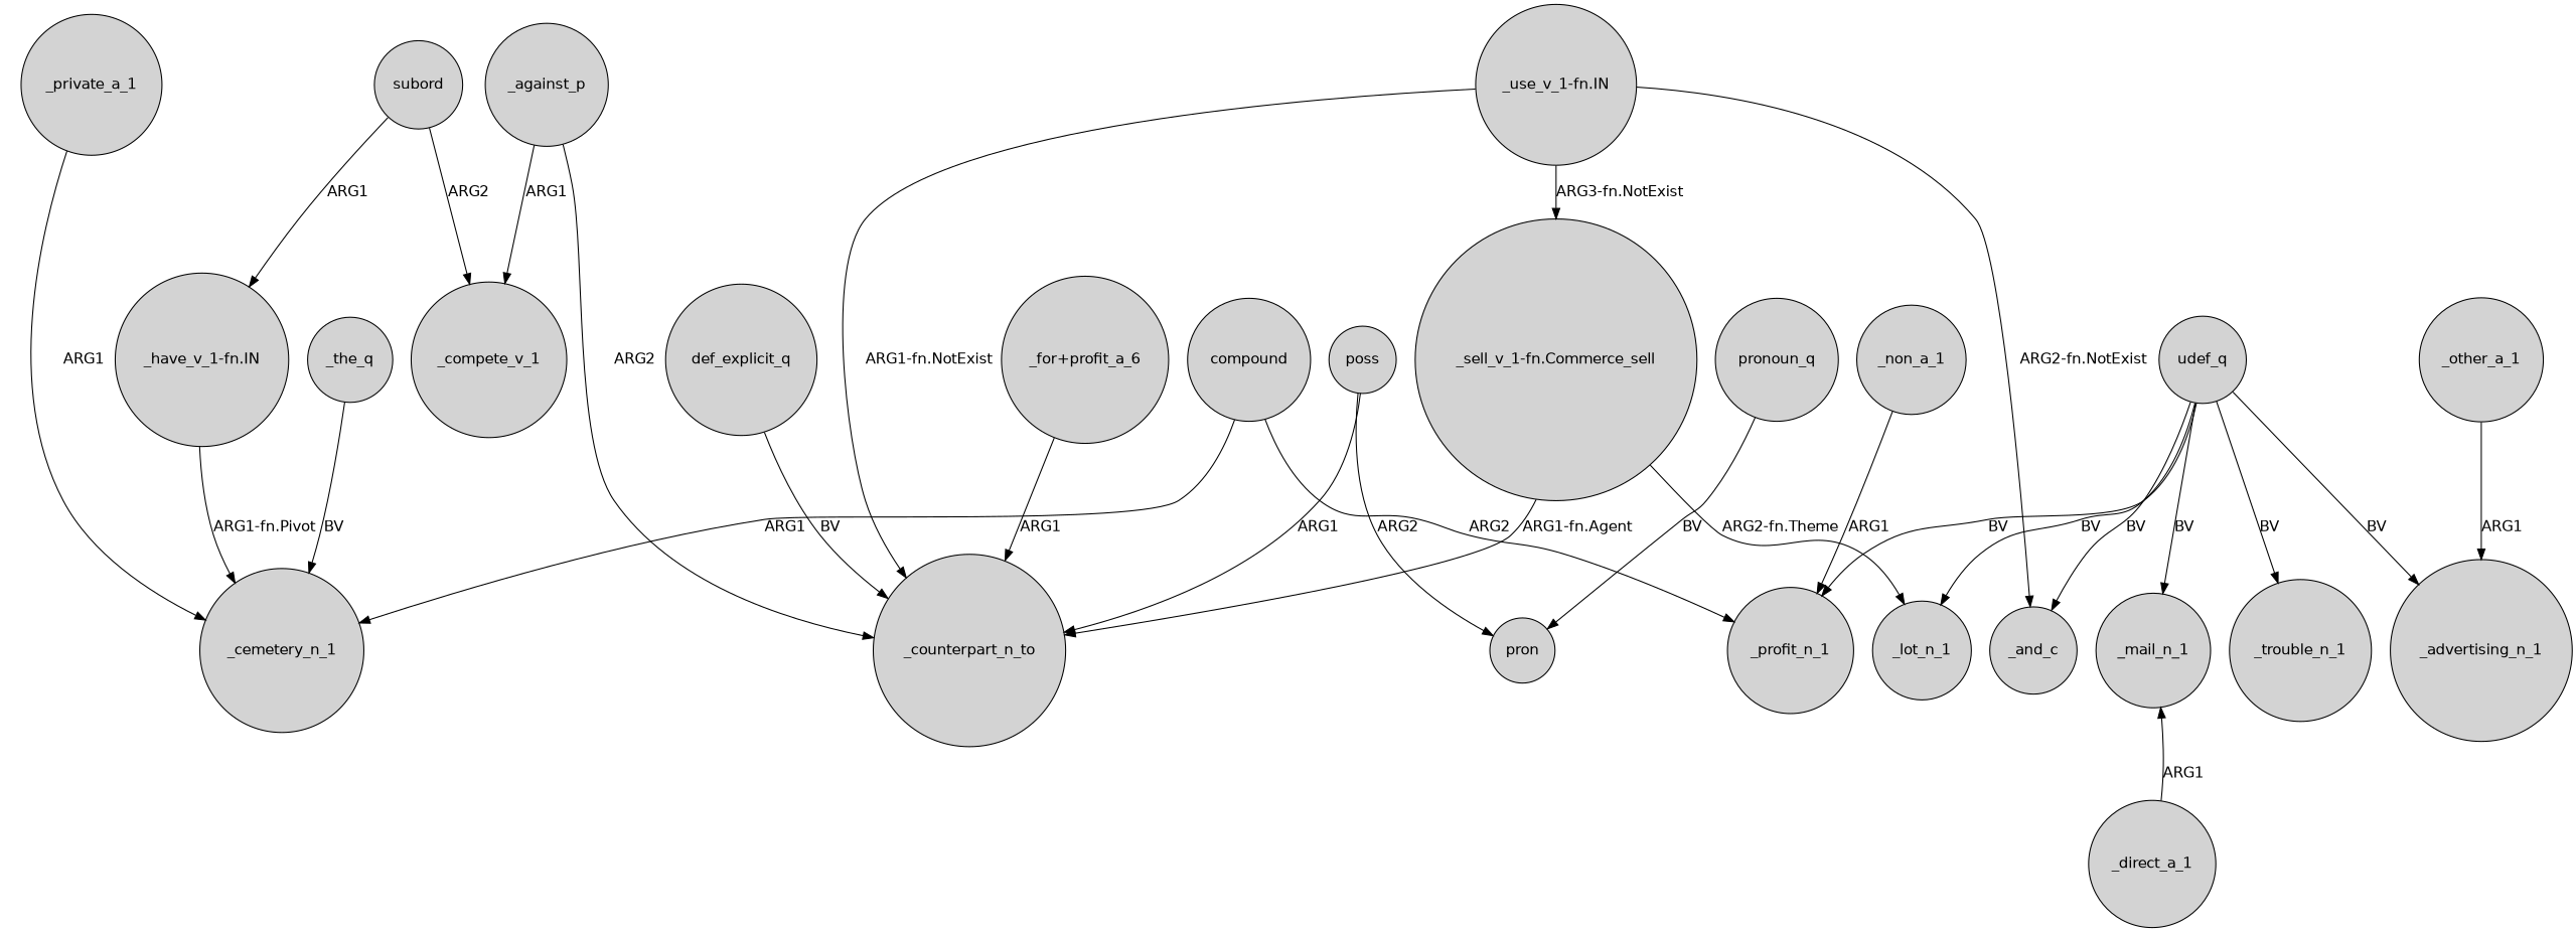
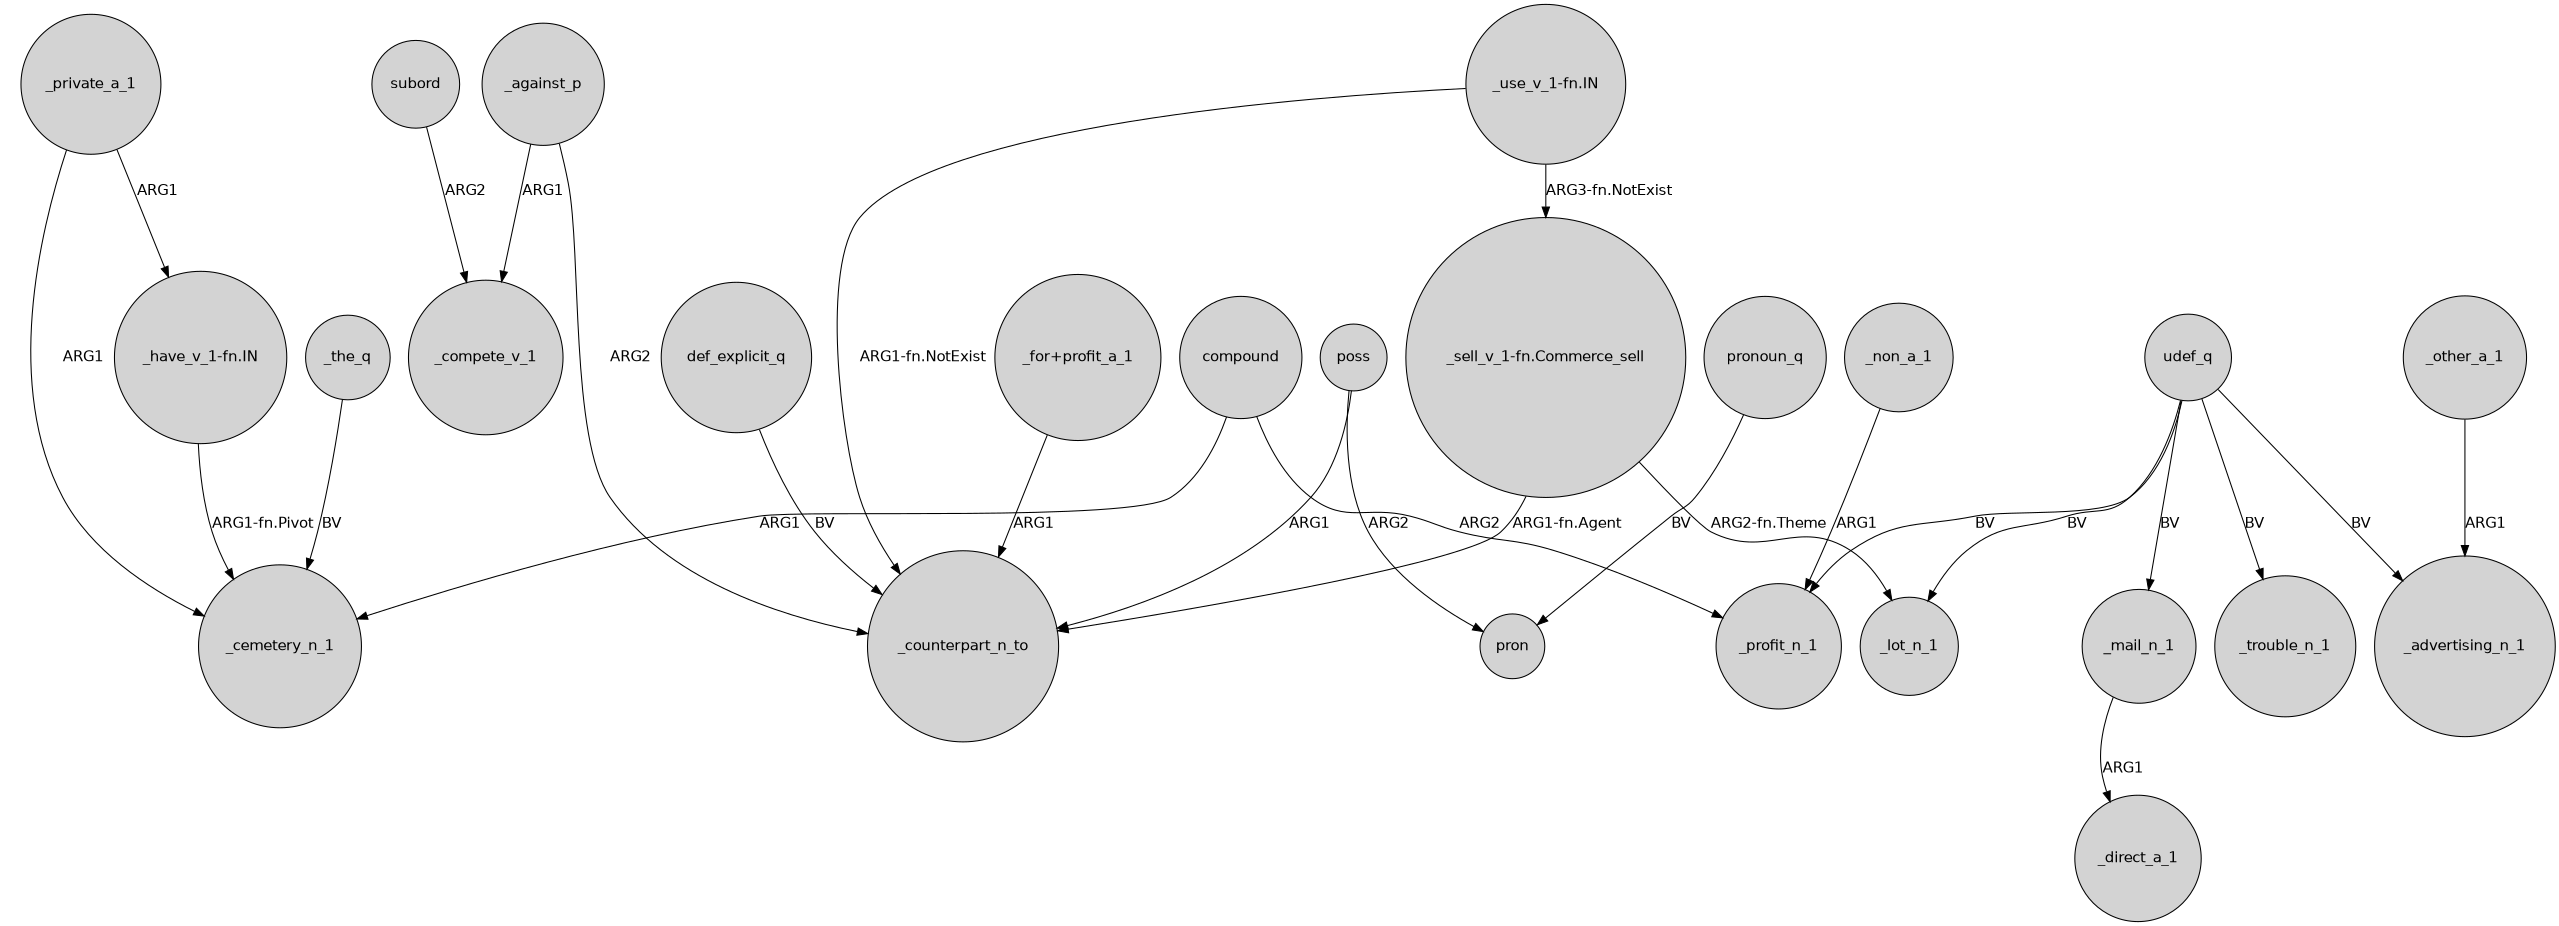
  digraph {
    fontname="DejaVu Sans"
    node [fontname="DejaVu Sans" shape=circle style=filled]
    edge [fontname="DejaVu Sans"]
    compound
    _cemetery_n_1
    _profit_n_1
    "_use_v_1-fn.IN"
    _counterpart_n_to
    "_sell_v_1-fn.Commerce_sell"
-   _and_c
    _lot_n_1
-   "_for+profit_a_1" [label="_for+profit_a_6"]
+   "_for+profit_a_1"
    poss
    pron
    _the_q
    "_have_v_1-fn.IN"
    _against_p
    _compete_v_1
    _non_a_1
    _direct_a_1
    _mail_n_1
    udef_q
    _trouble_n_1
    _advertising_n_1
    _private_a_1
    pronoun_q
    def_explicit_q
    subord
    _other_a_1
    compound -> _cemetery_n_1 [label=ARG1]
    compound -> _profit_n_1 [label=ARG2]
    "_use_v_1-fn.IN" -> _counterpart_n_to [label="ARG1-fn.NotExist"]
    "_use_v_1-fn.IN" -> "_sell_v_1-fn.Commerce_sell" [label="ARG3-fn.NotExist"]
-   "_use_v_1-fn.IN" -> _and_c [label="ARG2-fn.NotExist"]
    "_sell_v_1-fn.Commerce_sell" -> _counterpart_n_to [label="ARG1-fn.Agent"]
    "_sell_v_1-fn.Commerce_sell" -> _lot_n_1 [label="ARG2-fn.Theme"]
    "_for+profit_a_1" -> _counterpart_n_to [label=ARG1]
    poss -> _counterpart_n_to [label=ARG1]
    poss -> pron [label=ARG2]
    _the_q -> _cemetery_n_1 [label=BV]
    "_have_v_1-fn.IN" -> _cemetery_n_1 [label="ARG1-fn.Pivot"]
    _against_p -> _counterpart_n_to [label=ARG2]
    _against_p -> _compete_v_1 [label=ARG1]
    _non_a_1 -> _profit_n_1 [label=ARG1]
-   _direct_a_1 -> _mail_n_1 [label=ARG1]
+   _mail_n_1 -> _direct_a_1 [label=ARG1]
    udef_q -> _profit_n_1 [label=BV]
-   udef_q -> _and_c [label=BV]
    udef_q -> _lot_n_1 [label=BV]
    udef_q -> _mail_n_1 [label=BV]
    udef_q -> _trouble_n_1 [label=BV]
    udef_q -> _advertising_n_1 [label=BV]
    _private_a_1 -> _cemetery_n_1 [label=ARG1]
    pronoun_q -> pron [label=BV]
    def_explicit_q -> _counterpart_n_to [label=BV]
-   subord -> "_have_v_1-fn.IN" [label=ARG1]
+   _private_a_1 -> "_have_v_1-fn.IN" [label=ARG1]
    subord -> _compete_v_1 [label=ARG2]
    _other_a_1 -> _advertising_n_1 [label=ARG1]
  }
